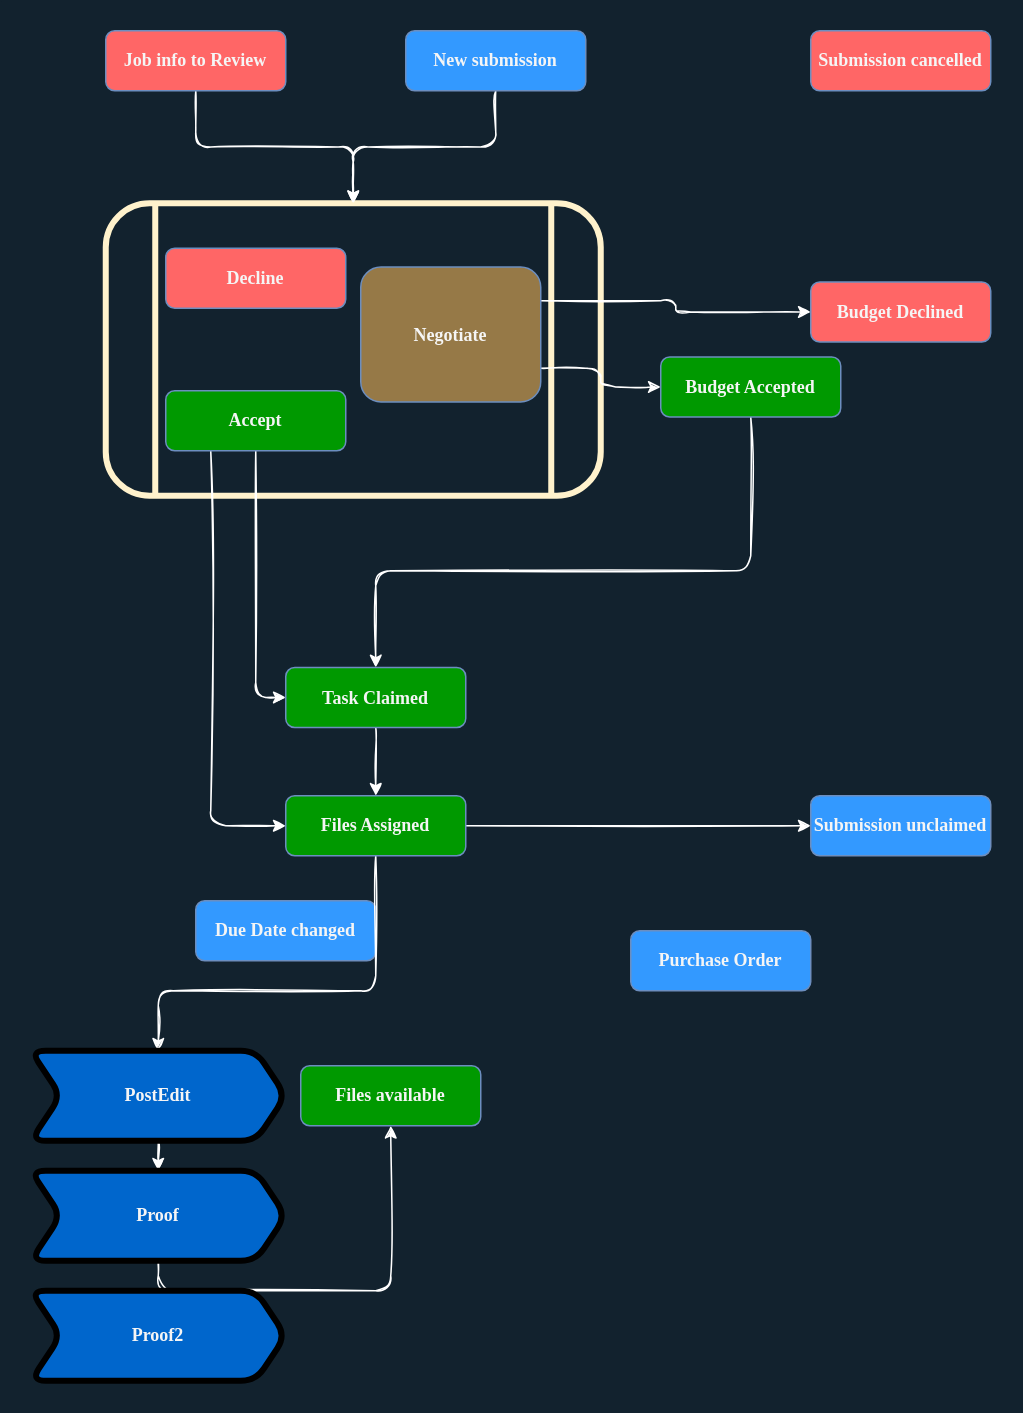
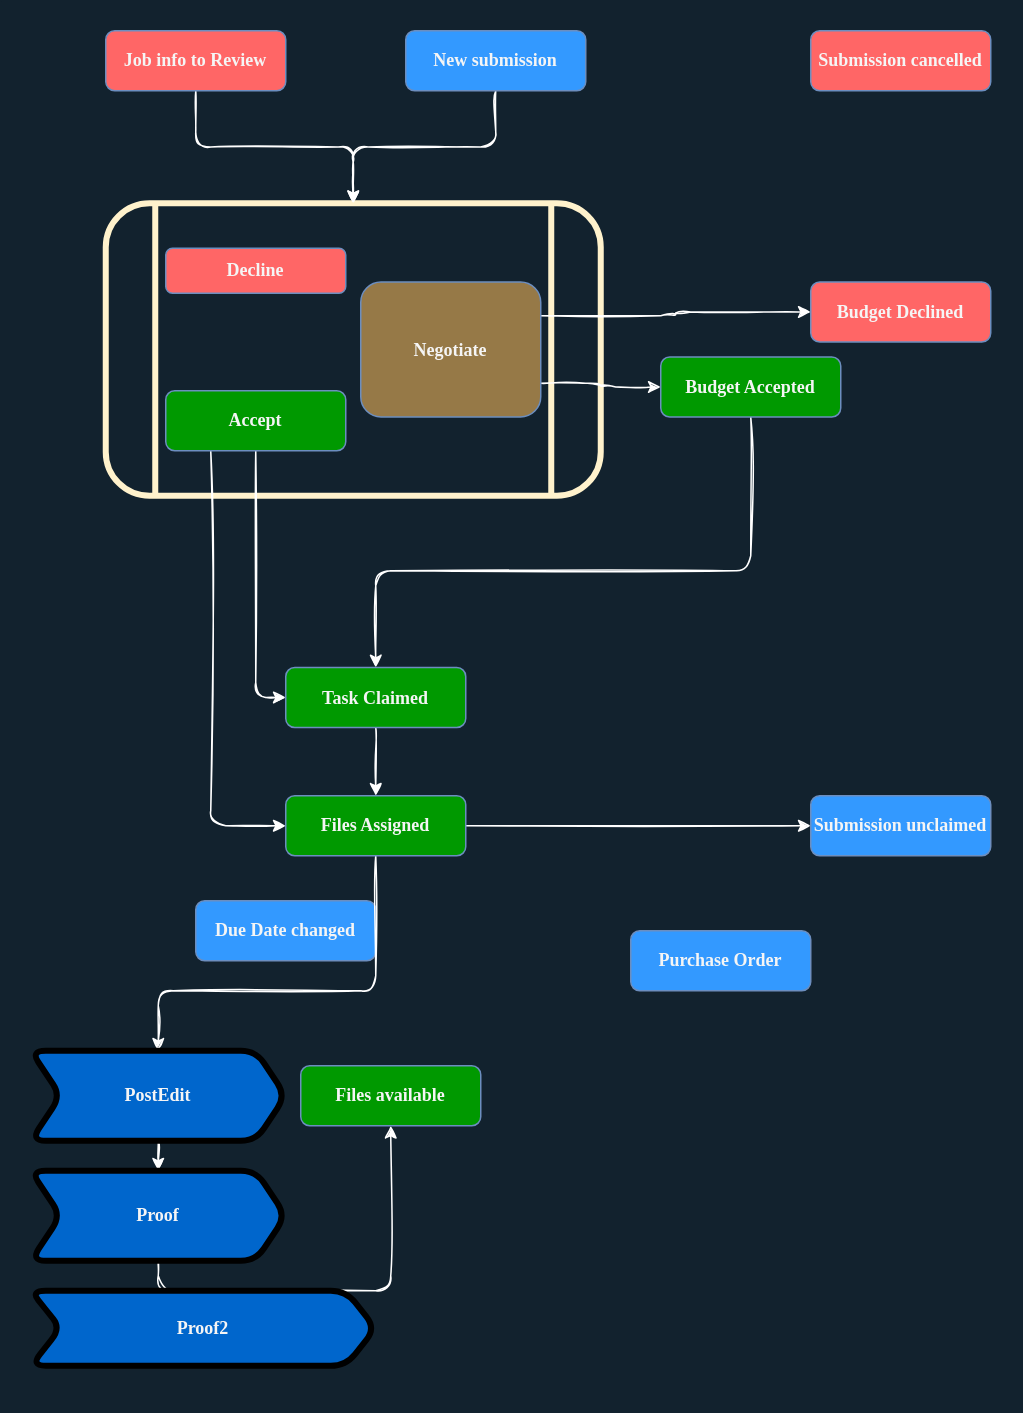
  <mxCell id="0" />
  <mxCell id="1" parent="0" />
  <mxCell id="2" value="" style="shape=process;whiteSpace=wrap;html=1;backgroundOutline=1;rounded=1;shadow=0;glass=0;strokeWidth=4;fillColor=none;strokeColor=#FFF2CC;" vertex="1" parent="1"><mxGeometry x="70" y="135" width="330" height="195" as="geometry" /></mxCell>
  <mxCell id="3" style="edgeStyle=orthogonalEdgeStyle;curved=0;rounded=1;sketch=1;orthogonalLoop=1;jettySize=auto;html=1;strokeColor=#FFFFFF;fontColor=#FFFFFF;" edge="1" parent="1" source="4" target="2"><mxGeometry relative="1" as="geometry" /></mxCell>
  <mxCell id="4" value="&lt;font data-font-src=&quot;https://fonts.googleapis.com/css?family=Arial&quot; face=&quot;Tahoma&quot; color=&quot;#f5f5f5&quot;&gt;&lt;b&gt;Job info to Review&lt;/b&gt;&lt;/font&gt;" style="rounded=1;whiteSpace=wrap;html=1;fontSize=12;glass=0;strokeWidth=1;shadow=0;strokeColor=#6c8ebf;fillColor=#ff6666;" vertex="1" parent="1"><mxGeometry x="70" y="20" width="120" height="40" as="geometry" /></mxCell>
  <mxCell id="5" style="edgeStyle=orthogonalEdgeStyle;curved=0;rounded=1;sketch=1;orthogonalLoop=1;jettySize=auto;html=1;entryX=0.5;entryY=0;entryDx=0;entryDy=0;strokeColor=#FFFFFF;fontColor=#FFFFFF;" edge="1" parent="1" source="6" target="2"><mxGeometry relative="1" as="geometry" /></mxCell>
  <mxCell id="6" value="&lt;div&gt;&lt;font color=&quot;#f5f5f5&quot; face=&quot;Tahoma&quot;&gt;&lt;b&gt;New submission&lt;/b&gt;&lt;/font&gt;&lt;/div&gt;" style="rounded=1;whiteSpace=wrap;html=1;fontSize=12;glass=0;strokeWidth=1;shadow=0;strokeColor=#6c8ebf;fillColor=#3399FF;" vertex="1" parent="1"><mxGeometry x="270" y="20" width="120" height="40" as="geometry" /></mxCell>
  <mxCell id="7" style="edgeStyle=orthogonalEdgeStyle;curved=0;rounded=1;sketch=1;orthogonalLoop=1;jettySize=auto;html=1;exitX=1;exitY=0.75;exitDx=0;exitDy=0;entryX=0;entryY=0.5;entryDx=0;entryDy=0;strokeColor=#FFFFFF;fontColor=#FFFFFF;" edge="1" parent="1" source="9" target="11"><mxGeometry relative="1" as="geometry" /></mxCell>
  <mxCell id="8" style="edgeStyle=orthogonalEdgeStyle;curved=0;rounded=1;sketch=1;orthogonalLoop=1;jettySize=auto;html=1;exitX=1;exitY=0.25;exitDx=0;exitDy=0;entryX=0;entryY=0.5;entryDx=0;entryDy=0;strokeColor=#FFFFFF;fontColor=#FFFFFF;" edge="1" parent="1" source="9" target="12"><mxGeometry relative="1" as="geometry" /></mxCell>
- <mxCell id="9" value="&lt;div&gt;&lt;font color=&quot;#f5f5f5&quot; face=&quot;Tahoma&quot;&gt;&lt;b&gt;Negotiate&lt;/b&gt;&lt;/font&gt;&lt;/div&gt;" style="rounded=1;whiteSpace=wrap;html=1;fontSize=12;glass=0;strokeWidth=1;shadow=0;strokeColor=#6c8ebf;fillColor=#967947;" vertex="1" parent="1"><mxGeometry x="240" y="177.5" width="120" height="90" as="geometry" /></mxCell>
+ <mxCell id="9" value="&lt;div&gt;&lt;font color=&quot;#f5f5f5&quot; face=&quot;Tahoma&quot;&gt;&lt;b&gt;Negotiate&lt;/b&gt;&lt;/font&gt;&lt;/div&gt;" style="rounded=1;whiteSpace=wrap;html=1;fontSize=12;glass=0;strokeWidth=1;shadow=0;strokeColor=#6c8ebf;fillColor=#967947;" vertex="1" parent="1"><mxGeometry x="240" y="187.5" width="120" height="90" as="geometry" /></mxCell>
  <mxCell id="10" style="edgeStyle=orthogonalEdgeStyle;curved=0;rounded=1;sketch=1;orthogonalLoop=1;jettySize=auto;html=1;strokeColor=#FFFFFF;fontColor=#FFFFFF;" edge="1" parent="1" source="11" target="14"><mxGeometry relative="1" as="geometry"><Array as="points"><mxPoint x="500" y="380" /><mxPoint x="250" y="380" /></Array></mxGeometry></mxCell>
  <mxCell id="11" value="&lt;div&gt;&lt;font color=&quot;#f5f5f5&quot; face=&quot;Tahoma&quot;&gt;&lt;b&gt;Budget Accepted&lt;/b&gt;&lt;/font&gt;&lt;/div&gt;" style="rounded=1;whiteSpace=wrap;html=1;fontSize=12;glass=0;strokeWidth=1;shadow=0;strokeColor=#6c8ebf;fillColor=#009900;" vertex="1" parent="1"><mxGeometry x="440" y="237.5" width="120" height="40" as="geometry" /></mxCell>
  <mxCell id="12" value="&lt;div&gt;&lt;font color=&quot;#f5f5f5&quot; face=&quot;Tahoma&quot;&gt;&lt;b&gt;Budget Declined&lt;/b&gt;&lt;/font&gt;&lt;/div&gt;" style="rounded=1;whiteSpace=wrap;html=1;fontSize=12;glass=0;strokeWidth=1;shadow=0;strokeColor=#6c8ebf;fillColor=#FF6666;" vertex="1" parent="1"><mxGeometry x="540" y="187.5" width="120" height="40" as="geometry" /></mxCell>
  <mxCell id="13" style="edgeStyle=orthogonalEdgeStyle;curved=0;rounded=1;sketch=1;orthogonalLoop=1;jettySize=auto;html=1;entryX=0.5;entryY=0;entryDx=0;entryDy=0;strokeColor=#FFFFFF;fontColor=#FFFFFF;" edge="1" parent="1" source="14" target="18"><mxGeometry relative="1" as="geometry" /></mxCell>
  <mxCell id="14" value="&lt;div&gt;&lt;font color=&quot;#f5f5f5&quot; face=&quot;Tahoma&quot;&gt;&lt;b&gt;Task Claimed&lt;/b&gt;&lt;/font&gt;&lt;/div&gt;" style="rounded=1;whiteSpace=wrap;html=1;fontSize=12;glass=0;strokeWidth=1;shadow=0;strokeColor=#6c8ebf;fillColor=#009900;" vertex="1" parent="1"><mxGeometry x="190" y="444.5" width="120" height="40" as="geometry" /></mxCell>
  <mxCell id="15" value="&lt;div&gt;&lt;font color=&quot;#f5f5f5&quot; face=&quot;Tahoma&quot;&gt;&lt;b&gt;Due Date changed&lt;/b&gt;&lt;/font&gt;&lt;/div&gt;" style="rounded=1;whiteSpace=wrap;html=1;fontSize=12;glass=0;strokeWidth=1;shadow=0;strokeColor=#6c8ebf;fillColor=#3399FF;" vertex="1" parent="1"><mxGeometry x="130" y="600" width="120" height="40" as="geometry" /></mxCell>
  <mxCell id="16" style="edgeStyle=orthogonalEdgeStyle;curved=0;rounded=1;sketch=1;orthogonalLoop=1;jettySize=auto;html=1;strokeColor=#FFFFFF;fontColor=#FFFFFF;entryX=0.5;entryY=0;entryDx=0;entryDy=0;" edge="1" parent="1" source="18" target="28"><mxGeometry relative="1" as="geometry"><Array as="points"><mxPoint x="250" y="660" /><mxPoint x="105" y="660" /></Array></mxGeometry></mxCell>
  <mxCell id="17" style="edgeStyle=orthogonalEdgeStyle;curved=0;rounded=1;sketch=1;orthogonalLoop=1;jettySize=auto;html=1;strokeColor=#FFFFFF;fontColor=#FFFFFF;" edge="1" parent="1" source="18" target="21"><mxGeometry relative="1" as="geometry" /></mxCell>
  <mxCell id="18" value="&lt;div&gt;&lt;font color=&quot;#f5f5f5&quot; face=&quot;Tahoma&quot;&gt;&lt;b&gt;Files Assigned&lt;/b&gt;&lt;/font&gt;&lt;/div&gt;" style="rounded=1;whiteSpace=wrap;html=1;fontSize=12;glass=0;strokeWidth=1;shadow=0;strokeColor=#6c8ebf;fillColor=#009900;" vertex="1" parent="1"><mxGeometry x="190" y="530" width="120" height="40" as="geometry" /></mxCell>
  <mxCell id="19" value="&lt;font color=&quot;#f5f5f5&quot; face=&quot;Tahoma&quot;&gt;&lt;b&gt;Purchase Order&lt;/b&gt;&lt;/font&gt;" style="rounded=1;whiteSpace=wrap;html=1;fontSize=12;glass=0;strokeWidth=1;shadow=0;strokeColor=#6c8ebf;fillColor=#3399FF;" vertex="1" parent="1"><mxGeometry x="420" y="620" width="120" height="40" as="geometry" /></mxCell>
  <mxCell id="20" value="&lt;font color=&quot;#f5f5f5&quot; face=&quot;Tahoma&quot;&gt;&lt;b&gt;Files available&lt;/b&gt;&lt;/font&gt;" style="rounded=1;whiteSpace=wrap;html=1;fontSize=12;glass=0;strokeWidth=1;shadow=0;strokeColor=#6c8ebf;fillColor=#009900;" vertex="1" parent="1"><mxGeometry x="200" y="710" width="120" height="40" as="geometry" /></mxCell>
  <mxCell id="21" value="&lt;font color=&quot;#f5f5f5&quot; face=&quot;Tahoma&quot;&gt;&lt;b&gt;Submission unclaimed&lt;/b&gt;&lt;/font&gt;" style="rounded=1;whiteSpace=wrap;html=1;fontSize=12;glass=0;strokeWidth=1;shadow=0;strokeColor=#6c8ebf;fillColor=#3399ff;" vertex="1" parent="1"><mxGeometry x="540" y="530" width="120" height="40" as="geometry" /></mxCell>
  <mxCell id="22" value="&lt;font color=&quot;#f5f5f5&quot; face=&quot;Tahoma&quot;&gt;&lt;b&gt;Submission cancelled&lt;/b&gt;&lt;/font&gt;" style="rounded=1;whiteSpace=wrap;html=1;fontSize=12;glass=0;strokeWidth=1;shadow=0;strokeColor=#6c8ebf;fillColor=#FF6666;" vertex="1" parent="1"><mxGeometry x="540" y="20" width="120" height="40" as="geometry" /></mxCell>
  <mxCell id="23" style="edgeStyle=orthogonalEdgeStyle;curved=0;rounded=1;sketch=1;orthogonalLoop=1;jettySize=auto;html=1;entryX=0;entryY=0.5;entryDx=0;entryDy=0;strokeColor=#FFFFFF;fontColor=#FFFFFF;" edge="1" parent="1" source="25" target="14"><mxGeometry relative="1" as="geometry" /></mxCell>
  <mxCell id="24" style="edgeStyle=orthogonalEdgeStyle;curved=0;rounded=1;sketch=1;orthogonalLoop=1;jettySize=auto;html=1;exitX=0.25;exitY=1;exitDx=0;exitDy=0;entryX=0;entryY=0.5;entryDx=0;entryDy=0;strokeColor=#FFFFFF;fontColor=#FFFFFF;" edge="1" parent="1" source="25" target="18"><mxGeometry relative="1" as="geometry" /></mxCell>
  <mxCell id="25" value="&lt;div&gt;&lt;font color=&quot;#f5f5f5&quot; face=&quot;Tahoma&quot;&gt;&lt;b&gt;Accept&lt;/b&gt;&lt;/font&gt;&lt;/div&gt;" style="rounded=1;whiteSpace=wrap;html=1;fontSize=12;glass=0;strokeWidth=1;shadow=0;strokeColor=#6c8ebf;fillColor=#009900;" vertex="1" parent="1"><mxGeometry x="110" y="260" width="120" height="40" as="geometry" /></mxCell>
- <mxCell id="26" value="&lt;div&gt;&lt;font color=&quot;#f5f5f5&quot; face=&quot;Tahoma&quot;&gt;&lt;b&gt;Decline&lt;/b&gt;&lt;/font&gt;&lt;/div&gt;" style="rounded=1;whiteSpace=wrap;html=1;fontSize=12;glass=0;strokeWidth=1;shadow=0;strokeColor=#6c8ebf;fillColor=#FF6666;" vertex="1" parent="1"><mxGeometry x="110" y="165" width="120" height="40" as="geometry" /></mxCell>
+ <mxCell id="26" value="&lt;div&gt;&lt;font color=&quot;#f5f5f5&quot; face=&quot;Tahoma&quot;&gt;&lt;b&gt;Decline&lt;/b&gt;&lt;/font&gt;&lt;/div&gt;" style="rounded=1;whiteSpace=wrap;html=1;fontSize=12;glass=0;strokeWidth=1;shadow=0;strokeColor=#6c8ebf;fillColor=#FF6666;" vertex="1" parent="1"><mxGeometry x="110" y="165" width="120" height="30" as="geometry" /></mxCell>
  <mxCell id="27" style="edgeStyle=orthogonalEdgeStyle;curved=0;rounded=1;sketch=1;orthogonalLoop=1;jettySize=auto;html=1;exitX=0.5;exitY=1;exitDx=0;exitDy=0;entryX=0.5;entryY=0;entryDx=0;entryDy=0;strokeColor=#FFFFFF;fontColor=#FFFFFF;" edge="1" parent="1" source="28" target="30"><mxGeometry relative="1" as="geometry" /></mxCell>
  <mxCell id="28" value="&lt;b style=&quot;color: rgb(245 , 245 , 245) ; font-family: &amp;#34;tahoma&amp;#34;&quot;&gt;PostEdit&lt;/b&gt;" style="shape=step;perimeter=stepPerimeter;whiteSpace=wrap;html=1;fixedSize=1;rounded=1;shadow=0;glass=0;strokeWidth=4;fillColor=#0066CC;" vertex="1" parent="1"><mxGeometry x="20" y="700" width="170" height="60" as="geometry" /></mxCell>
  <mxCell id="29" style="edgeStyle=orthogonalEdgeStyle;curved=0;rounded=1;sketch=1;orthogonalLoop=1;jettySize=auto;html=1;exitX=0.5;exitY=1;exitDx=0;exitDy=0;strokeColor=#FFFFFF;fontColor=#FFFFFF;" edge="1" parent="1" source="30" target="20"><mxGeometry relative="1" as="geometry" /></mxCell>
  <mxCell id="30" value="&lt;b style=&quot;color: rgb(245 , 245 , 245) ; font-family: &amp;#34;tahoma&amp;#34;&quot;&gt;Proof&lt;/b&gt;" style="shape=step;perimeter=stepPerimeter;whiteSpace=wrap;html=1;fixedSize=1;rounded=1;shadow=0;glass=0;strokeWidth=4;fillColor=#0066CC;" vertex="1" parent="1"><mxGeometry x="20" y="780" width="170" height="60" as="geometry" /></mxCell>
- <mxCell id="31" value="&lt;b style=&quot;color: rgb(245 , 245 , 245) ; font-family: &amp;#34;tahoma&amp;#34;&quot;&gt;Proof2&lt;/b&gt;" style="shape=step;perimeter=stepPerimeter;whiteSpace=wrap;html=1;fixedSize=1;rounded=1;shadow=0;glass=0;strokeWidth=4;fillColor=#0066CC;" vertex="1" parent="1"><mxGeometry x="20" y="860" width="170" height="60" as="geometry" /></mxCell>
+ <mxCell id="31" value="&lt;b style=&quot;color: rgb(245 , 245 , 245) ; font-family: &amp;#34;tahoma&amp;#34;&quot;&gt;Proof2&lt;/b&gt;" style="shape=step;perimeter=stepPerimeter;whiteSpace=wrap;html=1;fixedSize=1;rounded=1;shadow=0;glass=0;strokeWidth=4;fillColor=#0066CC;" vertex="1" parent="1"><mxGeometry x="20" y="860" width="230" height="50" as="geometry" /></mxCell>
